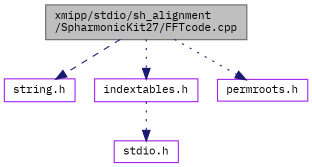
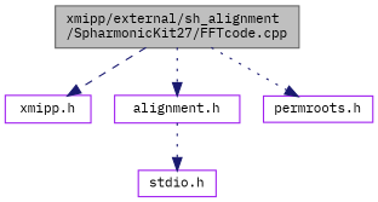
  digraph {
    fontname="IBM Plex Mono"
    node [color=purple fillcolor=white fontname="IBM Plex Mono" fontsize=10 shape=record style=filled]
    edge [color=midnightblue fontname="IBM Plex Mono" fontsize=10 labelfontname=Helvetica labelfontsize=10 style=dotted]
-   n1 [color=gray40 fillcolor=grey75 fontcolor=black height=0.2 label="xmipp/stdio/sh_alignment\l/SpharmonicKit27/FFTcode.cpp" width=0.4]
-   n2 [height=0.2 label="string.h" width=0.4]
-   n3 [height=0.2 label="indextables.h" width=0.4]
+   n1 [color=gray40 fillcolor=grey75 fontcolor=black height=0.2 label="xmipp/external/sh_alignment\l/SpharmonicKit27/FFTcode.cpp" width=0.4]
+   n2 [height=0.2 label="xmipp.h" width=0.4]
+   n3 [height=0.2 label="alignment.h" width=0.4]
    n4 [height=0.2 label="permroots.h" width=0.4]
    n5 [height=0.2 label="stdio.h" width=0.4]
    n1 -> n2 [style=dashed]
    n1 -> n3
    n1 -> n4
    n3 -> n5
  }
